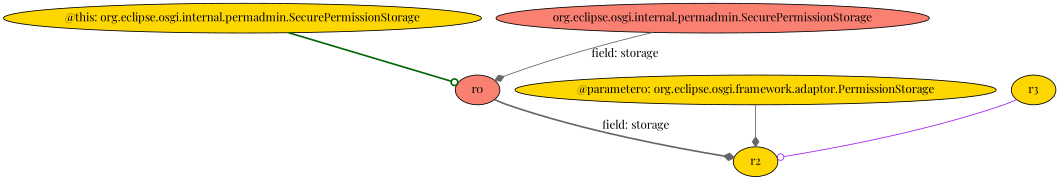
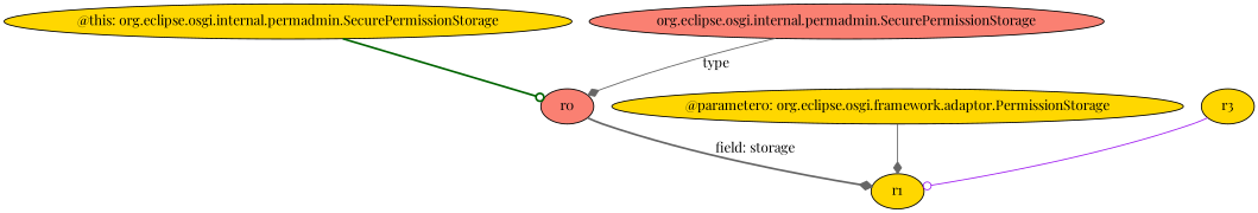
  digraph {
    fontname="Playfair Display"
    node [fillcolor=gold fontname="Playfair Display" style=filled]
    edge [arrowhead=diamond color=gray40 fontname="Playfair Display" style=solid]
    n1 [label="@this: org.eclipse.osgi.internal.permadmin.SecurePermissionStorage"]
    n2 [fillcolor=salmon label=r0]
-   n3 [label=r2]
+   n3 [label=r1]
    n4 [label="@parameter0: org.eclipse.osgi.framework.adaptor.PermissionStorage"]
    n5 [label=r3]
    n6 [fillcolor=salmon label="org.eclipse.osgi.internal.permadmin.SecurePermissionStorage"]
    n1 -> n2 [arrowhead=odot color=darkgreen style=bold]
    n2 -> n3 [label="field: storage" style=bold]
    n4 -> n3
    n5 -> n3 [arrowhead=odot color=purple]
-   n6 -> n2 [label="field: storage"]
+   n6 -> n2 [label=type]
  }
